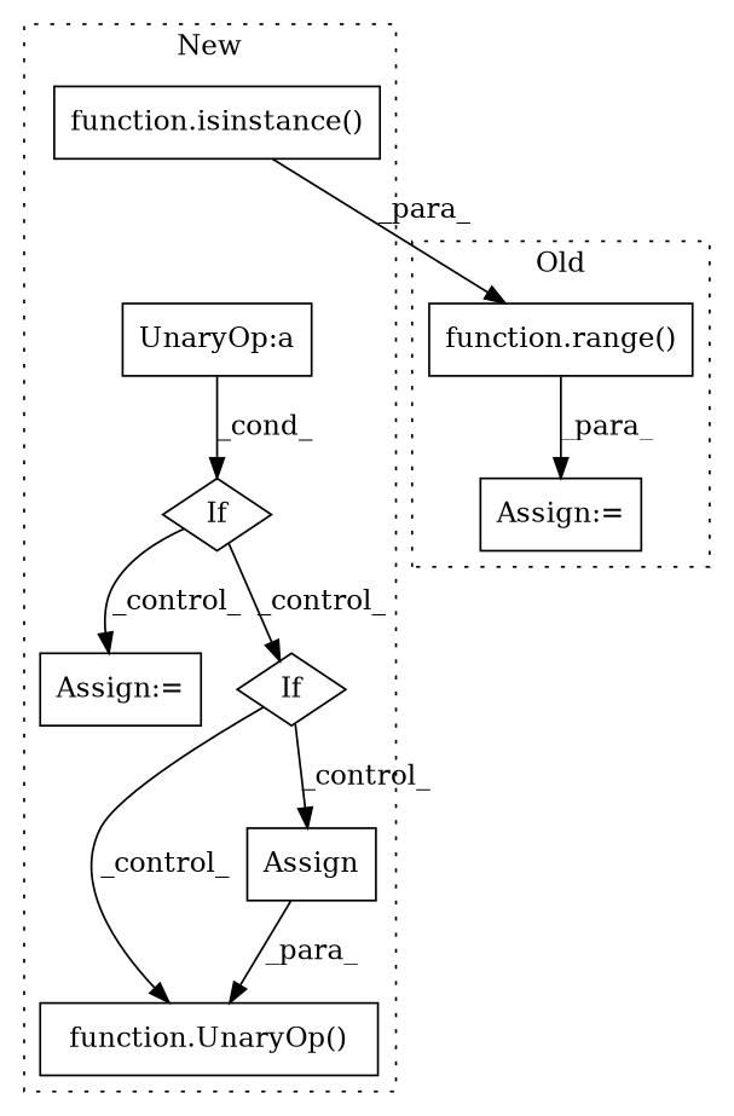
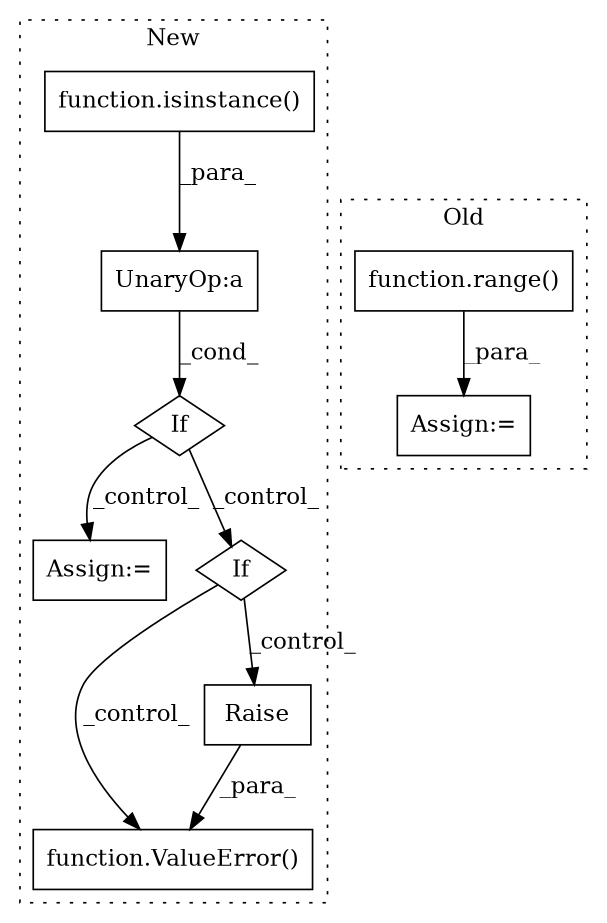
  digraph {
    node [a=75 l=3 shape=box]
    n1 [l="6,1" label="function.range()" s="3134,3155"]
    n2 [a=68 label="Assign:=" s=3127]
-   n3 [l="11,1" label="function.UnaryOp()" s="4431,4471"]
-   n4 [a=91 l=6 label=Assign s=4425]
+   n3 [l="11,1" label="function.ValueError()" s="4431,4471"]
+   n4 [a=91 l=6 label=Raise s=4425]
    n5 [a=96 label=If s=4021 shape=diamond]
    n6 [a=68 label="Assign:=" s=4843]
    n7 [a=96 label=If s=4311 shape=diamond]
    n8 [a=61 l=47 label="UnaryOp:a" s=4024]
    n9 [l="11,1" label="function.isinstance()" s="4028,4070"]
    subgraph cluster_1 {
      label=Old
      style=dotted
      n1
      n2
    }
    subgraph cluster_2 {
      label=New
      style=dotted
      n3
      n4
      n5
      n6
      n7
      n8
      n9
    }
    n1 -> n2 [label=_para_]
    n4 -> n3 [label=_para_]
    n5 -> n6 [label=_control_]
    n5 -> n7 [label=_control_]
    n7 -> n3 [label=_control_]
    n7 -> n4 [label=_control_]
    n8 -> n5 [label=_cond_]
-   n9 -> n1 [label=_para_]
+   n9 -> n8 [label=_para_]
  }
